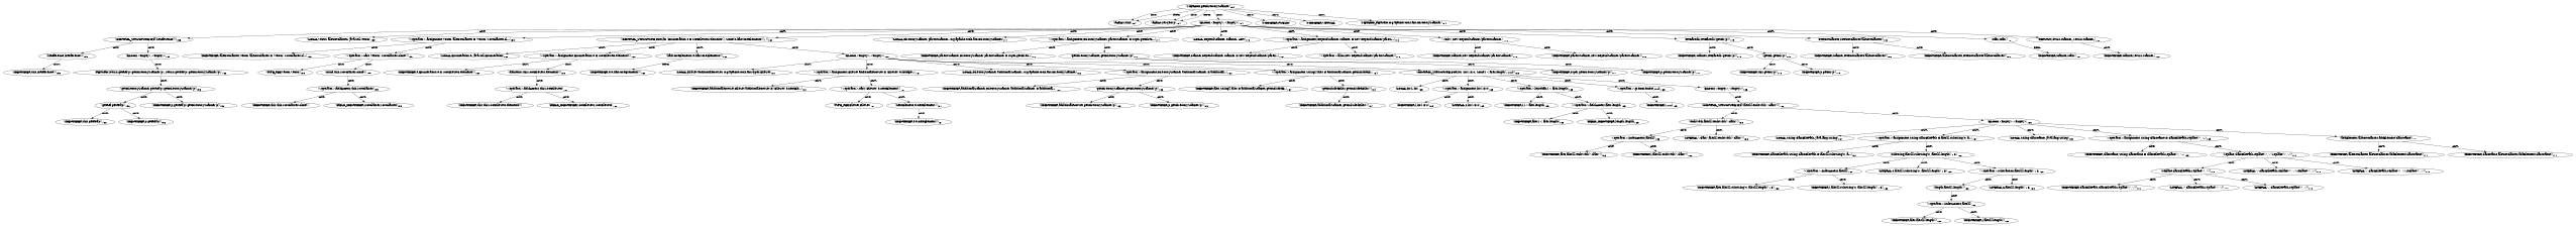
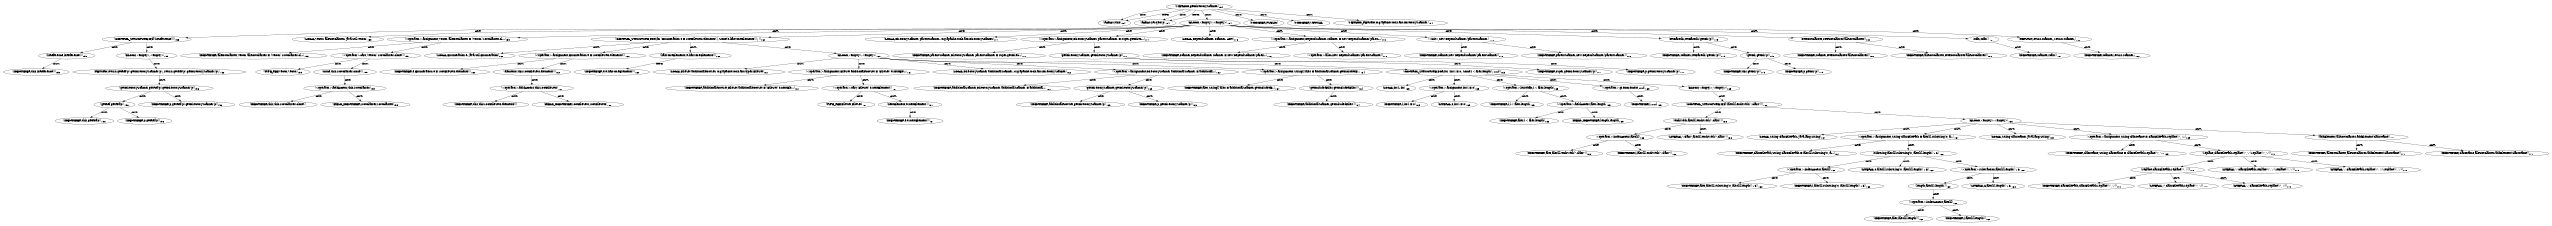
  digraph {
    n1 [label=<(METHOD,getDirectoryScanner)<SUB>154</SUB>>]
    n2 [label=<(PARAM,this)<SUB>154</SUB>>]
    n3 [label=<(PARAM,Project p)<SUB>154</SUB>>]
    n4 [label=<(BLOCK,&lt;empty&gt;,&lt;empty&gt;)<SUB>154</SUB>>]
    n5 [label=<(MODIFIER,PUBLIC)>]
    n6 [label=<(MODIFIER,VIRTUAL)>]
    n7 [label=<(METHOD_RETURN,org.apache.tools.ant.DirectoryScanner)<SUB>154</SUB>>]
    n8 [label=<(CONTROL_STRUCTURE,IF,if (isReference()))<SUB>155</SUB>>]
    n9 [label=<(LOCAL,Vector allRootClasses: java.util.Vector)<SUB>159</SUB>>]
    n10 [label=<(&lt;operator&gt;.assignment,Vector allRootClasses = (Vector) rootClasses.cl...)<SUB>159</SUB>>]
    n11 [label=<(CONTROL_STRUCTURE,FOR,for (Enumeration e = rootFileSets.elements(); Some(e.hasMoreElements()); ))<SUB>160</SUB>>]
    n12 [label=<(LOCAL,DirectoryScanner parentScanner: org.apache.tools.ant.DirectoryScanner)<SUB>177</SUB>>]
    n13 [label=<(&lt;operator&gt;.assignment,DirectoryScanner parentScanner = super.getDirec...)<SUB>177</SUB>>]
    n14 [label=<(LOCAL,DependScanner scanner: ANY)<SUB>178</SUB>>]
    n15 [label=<(&lt;operator&gt;.assignment,DependScanner scanner = new DependScanner(paren...)<SUB>178</SUB>>]
    n16 [label=<(&lt;init&gt;,new DependScanner(parentScanner))<SUB>178</SUB>>]
    n17 [label=<(setBasedir,setBasedir(getDir(p)))<SUB>179</SUB>>]
    n18 [label=<(setRootClasses,setRootClasses(allRootClasses))<SUB>180</SUB>>]
    n19 [label=<(scan,scan())<SUB>181</SUB>>]
    n20 [label=<(RETURN,return scanner;,return scanner;)<SUB>182</SUB>>]
    n21 [label=<(isReference,isReference())<SUB>155</SUB>>]
    n22 [label=<(BLOCK,&lt;empty&gt;,&lt;empty&gt;)<SUB>155</SUB>>]
    n23 [label=<(IDENTIFIER,allRootClasses,Vector allRootClasses = (Vector) rootClasses.cl...)<SUB>159</SUB>>]
    n24 [label=<(&lt;operator&gt;.cast,(Vector) rootClasses.clone())<SUB>159</SUB>>]
    n25 [label=<(LOCAL,Enumeration e: java.util.Enumeration)<SUB>160</SUB>>]
    n26 [label=<(&lt;operator&gt;.assignment,Enumeration e = rootFileSets.elements())<SUB>160</SUB>>]
    n27 [label=<(hasMoreElements,e.hasMoreElements())<SUB>160</SUB>>]
    n28 [label=<(BLOCK,&lt;empty&gt;,&lt;empty&gt;)<SUB>160</SUB>>]
    n29 [label=<(IDENTIFIER,parentScanner,DirectoryScanner parentScanner = super.getDirec...)<SUB>177</SUB>>]
    n30 [label=<(getDirectoryScanner,getDirectoryScanner(p))<SUB>177</SUB>>]
    n31 [label=<(IDENTIFIER,scanner,DependScanner scanner = new DependScanner(paren...)<SUB>178</SUB>>]
    n32 [label=<(&lt;operator&gt;.alloc,new DependScanner(parentScanner))<SUB>178</SUB>>]
    n33 [label=<(IDENTIFIER,scanner,new DependScanner(parentScanner))<SUB>178</SUB>>]
    n34 [label=<(IDENTIFIER,parentScanner,new DependScanner(parentScanner))<SUB>178</SUB>>]
    n35 [label=<(IDENTIFIER,scanner,setBasedir(getDir(p)))<SUB>179</SUB>>]
    n36 [label=<(getDir,getDir(p))<SUB>179</SUB>>]
    n37 [label=<(IDENTIFIER,scanner,setRootClasses(allRootClasses))<SUB>180</SUB>>]
    n38 [label=<(IDENTIFIER,allRootClasses,setRootClasses(allRootClasses))<SUB>180</SUB>>]
    n39 [label=<(IDENTIFIER,scanner,scan())<SUB>181</SUB>>]
    n40 [label=<(IDENTIFIER,scanner,return scanner;)<SUB>182</SUB>>]
    n41 [label=<(IDENTIFIER,this,isReference())<SUB>155</SUB>>]
    n42 [label=<(RETURN,return getRef(p).getDirectoryScanner(p);,return getRef(p).getDirectoryScanner(p);)<SUB>156</SUB>>]
    n43 [label=<(getDirectoryScanner,getRef(p).getDirectoryScanner(p))<SUB>156</SUB>>]
    n44 [label=<(getRef,getRef(p))<SUB>156</SUB>>]
    n45 [label=<(IDENTIFIER,p,getRef(p).getDirectoryScanner(p))<SUB>156</SUB>>]
    n46 [label=<(IDENTIFIER,this,getRef(p))<SUB>156</SUB>>]
    n47 [label=<(IDENTIFIER,p,getRef(p))<SUB>156</SUB>>]
    n48 [label=<(TYPE_REF,Vector,Vector)<SUB>159</SUB>>]
    n49 [label=<(clone,this.rootClasses.clone())<SUB>159</SUB>>]
    n50 [label=<(&lt;operator&gt;.fieldAccess,this.rootClasses)<SUB>159</SUB>>]
    n51 [label=<(IDENTIFIER,this,this.rootClasses.clone())>]
    n52 [label=<(FIELD_IDENTIFIER,rootClasses,rootClasses)<SUB>159</SUB>>]
    n53 [label=<(IDENTIFIER,e,Enumeration e = rootFileSets.elements())<SUB>160</SUB>>]
    n54 [label=<(elements,this.rootFileSets.elements())<SUB>160</SUB>>]
    n55 [label=<(IDENTIFIER,e,e.hasMoreElements())<SUB>160</SUB>>]
    n56 [label=<(LOCAL,FileSet additionalRootSet: org.apache.tools.ant.types.FileSet)<SUB>161</SUB>>]
    n57 [label=<(&lt;operator&gt;.assignment,FileSet additionalRootSet = (FileSet) e.nextEle...)<SUB>161</SUB>>]
    n58 [label=<(LOCAL,DirectoryScanner additionalScanner: org.apache.tools.ant.DirectoryScanner)<SUB>162</SUB>>]
    n59 [label=<(&lt;operator&gt;.assignment,DirectoryScanner additionalScanner = additional...)<SUB>162</SUB>>]
    n60 [label=<(&lt;operator&gt;.assignment,String[] files = additionalScanner.getIncludedF...)<SUB>164</SUB>>]
    n61 [label=<(CONTROL_STRUCTURE,FOR,for (int i = 0; Some(i &lt; files.length); ++i))<SUB>165</SUB>>]
    n62 [label=<(&lt;operator&gt;.fieldAccess,this.rootFileSets)<SUB>160</SUB>>]
    n63 [label=<(IDENTIFIER,this,this.rootFileSets.elements())>]
    n64 [label=<(FIELD_IDENTIFIER,rootFileSets,rootFileSets)<SUB>160</SUB>>]
    n65 [label=<(IDENTIFIER,additionalRootSet,FileSet additionalRootSet = (FileSet) e.nextEle...)<SUB>161</SUB>>]
    n66 [label=<(&lt;operator&gt;.cast,(FileSet) e.nextElement())<SUB>161</SUB>>]
    n67 [label=<(IDENTIFIER,additionalScanner,DirectoryScanner additionalScanner = additional...)<SUB>162</SUB>>]
    n68 [label=<(getDirectoryScanner,getDirectoryScanner(p))<SUB>163</SUB>>]
    n69 [label=<(IDENTIFIER,files,String[] files = additionalScanner.getIncludedF...)<SUB>164</SUB>>]
    n70 [label=<(getIncludedFiles,getIncludedFiles())<SUB>164</SUB>>]
    n71 [label=<(LOCAL,int i: int)<SUB>165</SUB>>]
    n72 [label=<(&lt;operator&gt;.assignment,int i = 0)<SUB>165</SUB>>]
    n73 [label=<(&lt;operator&gt;.lessThan,i &lt; files.length)<SUB>165</SUB>>]
    n74 [label=<(&lt;operator&gt;.preIncrement,++i)<SUB>165</SUB>>]
    n75 [label=<(BLOCK,&lt;empty&gt;,&lt;empty&gt;)<SUB>165</SUB>>]
    n76 [label=<(TYPE_REF,FileSet,FileSet)<SUB>161</SUB>>]
    n77 [label=<(nextElement,e.nextElement())<SUB>161</SUB>>]
    n78 [label=<(IDENTIFIER,e,e.nextElement())<SUB>161</SUB>>]
    n79 [label=<(IDENTIFIER,additionalRootSet,getDirectoryScanner(p))<SUB>163</SUB>>]
    n80 [label=<(IDENTIFIER,p,getDirectoryScanner(p))<SUB>163</SUB>>]
    n81 [label=<(IDENTIFIER,additionalScanner,getIncludedFiles())<SUB>164</SUB>>]
    n82 [label=<(IDENTIFIER,i,int i = 0)<SUB>165</SUB>>]
    n83 [label=<(LITERAL,0,int i = 0)<SUB>165</SUB>>]
    n84 [label=<(IDENTIFIER,i,i &lt; files.length)<SUB>165</SUB>>]
    n85 [label=<(&lt;operator&gt;.fieldAccess,files.length)<SUB>165</SUB>>]
    n86 [label=<(IDENTIFIER,i,++i)<SUB>165</SUB>>]
    n87 [label=<(CONTROL_STRUCTURE,IF,if (files[i].endsWith(&quot;.class&quot;)))<SUB>166</SUB>>]
    n88 [label=<(IDENTIFIER,files,i &lt; files.length)<SUB>165</SUB>>]
    n89 [label=<(FIELD_IDENTIFIER,length,length)<SUB>165</SUB>>]
    n90 [label=<(endsWith,files[i].endsWith(&quot;.class&quot;))<SUB>166</SUB>>]
    n91 [label=<(BLOCK,&lt;empty&gt;,&lt;empty&gt;)<SUB>166</SUB>>]
    n92 [label=<(&lt;operator&gt;.indexAccess,files[i])<SUB>166</SUB>>]
    n93 [label=<(LITERAL,&quot;.class&quot;,files[i].endsWith(&quot;.class&quot;))<SUB>166</SUB>>]
    n94 [label=<(LOCAL,String classFilePath: java.lang.String)<SUB>167</SUB>>]
    n95 [label=<(&lt;operator&gt;.assignment,String classFilePath = files[i].substring(0, fi...)<SUB>167</SUB>>]
    n96 [label=<(LOCAL,String className: java.lang.String)<SUB>169</SUB>>]
    n97 [label=<(&lt;operator&gt;.assignment,String className = classFilePath.replace('/', '...)<SUB>169</SUB>>]
    n98 [label=<(addElement,allRootClasses.addElement(className))<SUB>171</SUB>>]
    n99 [label=<(IDENTIFIER,files,files[i].endsWith(&quot;.class&quot;))<SUB>166</SUB>>]
    n100 [label=<(IDENTIFIER,i,files[i].endsWith(&quot;.class&quot;))<SUB>166</SUB>>]
    n101 [label=<(IDENTIFIER,classFilePath,String classFilePath = files[i].substring(0, fi...)<SUB>167</SUB>>]
    n102 [label=<(substring,files[i].substring(0, files[i].length() - 6))<SUB>168</SUB>>]
    n103 [label=<(IDENTIFIER,className,String className = classFilePath.replace('/', '...)<SUB>169</SUB>>]
    n104 [label=<(replace,classFilePath.replace('/', '.').replace('\\', '.'))<SUB>170</SUB>>]
    n105 [label=<(IDENTIFIER,allRootClasses,allRootClasses.addElement(className))<SUB>171</SUB>>]
    n106 [label=<(IDENTIFIER,className,allRootClasses.addElement(className))<SUB>171</SUB>>]
    n107 [label=<(&lt;operator&gt;.indexAccess,files[i])<SUB>168</SUB>>]
    n108 [label=<(LITERAL,0,files[i].substring(0, files[i].length() - 6))<SUB>168</SUB>>]
    n109 [label=<(&lt;operator&gt;.subtraction,files[i].length() - 6)<SUB>168</SUB>>]
    n110 [label=<(IDENTIFIER,files,files[i].substring(0, files[i].length() - 6))<SUB>168</SUB>>]
    n111 [label=<(IDENTIFIER,i,files[i].substring(0, files[i].length() - 6))<SUB>168</SUB>>]
    n112 [label=<(length,files[i].length())<SUB>168</SUB>>]
    n113 [label=<(LITERAL,6,files[i].length() - 6)<SUB>168</SUB>>]
    n114 [label=<(&lt;operator&gt;.indexAccess,files[i])<SUB>168</SUB>>]
    n115 [label=<(IDENTIFIER,files,files[i].length())<SUB>168</SUB>>]
    n116 [label=<(IDENTIFIER,i,files[i].length())<SUB>168</SUB>>]
    n117 [label=<(replace,classFilePath.replace('/', '.'))<SUB>170</SUB>>]
    n118 [label=<(LITERAL,'\\',classFilePath.replace('/', '.').replace('\\', '.'))<SUB>170</SUB>>]
    n119 [label=<(LITERAL,'.',classFilePath.replace('/', '.').replace('\\', '.'))<SUB>170</SUB>>]
    n120 [label=<(IDENTIFIER,classFilePath,classFilePath.replace('/', '.'))<SUB>170</SUB>>]
    n121 [label=<(LITERAL,'/',classFilePath.replace('/', '.'))<SUB>170</SUB>>]
    n122 [label=<(LITERAL,'.',classFilePath.replace('/', '.'))<SUB>170</SUB>>]
    n123 [label=<(IDENTIFIER,super,getDirectoryScanner(p))<SUB>177</SUB>>]
    n124 [label=<(IDENTIFIER,p,getDirectoryScanner(p))<SUB>177</SUB>>]
    n125 [label=<(IDENTIFIER,this,getDir(p))<SUB>179</SUB>>]
    n126 [label=<(IDENTIFIER,p,getDir(p))<SUB>179</SUB>>]
    n1 -> n2 [label="AST: "]
    n1 -> n2 [label="DDG: "]
    n1 -> n3 [label="AST: "]
    n1 -> n3 [label="DDG: "]
    n1 -> n4 [label="AST: "]
    n1 -> n5 [label="AST: "]
    n1 -> n6 [label="AST: "]
    n1 -> n7 [label="AST: "]
    n4 -> n8 [label="AST: "]
    n4 -> n9 [label="AST: "]
    n4 -> n10 [label="AST: "]
    n4 -> n11 [label="AST: "]
    n4 -> n12 [label="AST: "]
    n4 -> n13 [label="AST: "]
    n4 -> n14 [label="AST: "]
    n4 -> n15 [label="AST: "]
    n4 -> n16 [label="AST: "]
    n4 -> n17 [label="AST: "]
    n4 -> n18 [label="AST: "]
    n4 -> n19 [label="AST: "]
    n4 -> n20 [label="AST: "]
    n8 -> n21 [label="AST: "]
    n8 -> n22 [label="AST: "]
    n10 -> n23 [label="AST: "]
    n10 -> n24 [label="AST: "]
    n11 -> n25 [label="AST: "]
    n11 -> n26 [label="AST: "]
    n11 -> n27 [label="AST: "]
    n11 -> n28 [label="AST: "]
    n13 -> n29 [label="AST: "]
    n13 -> n30 [label="AST: "]
    n15 -> n31 [label="AST: "]
    n15 -> n32 [label="AST: "]
    n16 -> n33 [label="AST: "]
    n16 -> n34 [label="AST: "]
    n17 -> n35 [label="AST: "]
    n17 -> n36 [label="AST: "]
    n18 -> n37 [label="AST: "]
    n18 -> n38 [label="AST: "]
-   n19 -> n39 [label="DDG: "]
+   n19 -> n39 [label="AST: "]
    n20 -> n40 [label="AST: "]
    n21 -> n41 [label="AST: "]
    n22 -> n42 [label="AST: "]
    n24 -> n48 [label="AST: "]
    n24 -> n49 [label="AST: "]
    n26 -> n53 [label="AST: "]
    n26 -> n54 [label="AST: "]
    n27 -> n55 [label="DDG: "]
    n28 -> n56 [label="AST: "]
    n28 -> n57 [label="AST: "]
    n28 -> n58 [label="AST: "]
    n28 -> n59 [label="AST: "]
    n28 -> n60 [label="AST: "]
    n28 -> n61 [label="AST: "]
    n30 -> n123 [label="AST: "]
    n30 -> n124 [label="AST: "]
    n36 -> n125 [label="AST: "]
    n36 -> n126 [label="AST: "]
    n42 -> n43 [label="AST: "]
    n43 -> n44 [label="AST: "]
    n43 -> n45 [label="AST: "]
    n44 -> n46 [label="AST: "]
    n44 -> n47 [label="AST: "]
    n49 -> n50 [label="AST: "]
    n50 -> n51 [label="AST: "]
    n50 -> n52 [label="AST: "]
    n54 -> n62 [label="AST: "]
    n57 -> n65 [label="AST: "]
    n57 -> n66 [label="AST: "]
    n59 -> n67 [label="AST: "]
    n59 -> n68 [label="AST: "]
    n60 -> n69 [label="AST: "]
    n60 -> n70 [label="AST: "]
    n61 -> n71 [label="AST: "]
    n61 -> n72 [label="AST: "]
    n61 -> n73 [label="AST: "]
    n61 -> n74 [label="AST: "]
    n61 -> n75 [label="AST: "]
    n62 -> n63 [label="AST: "]
    n62 -> n64 [label="AST: "]
    n66 -> n76 [label="AST: "]
    n66 -> n77 [label="AST: "]
    n68 -> n79 [label="AST: "]
    n68 -> n80 [label="AST: "]
    n70 -> n81 [label="AST: "]
    n72 -> n82 [label="AST: "]
    n72 -> n83 [label="AST: "]
    n73 -> n84 [label="AST: "]
    n73 -> n85 [label="AST: "]
    n74 -> n86 [label="AST: "]
    n75 -> n87 [label="AST: "]
    n77 -> n78 [label="AST: "]
    n85 -> n88 [label="AST: "]
    n85 -> n89 [label="AST: "]
    n87 -> n90 [label="AST: "]
    n87 -> n91 [label="AST: "]
    n90 -> n92 [label="AST: "]
    n90 -> n93 [label="AST: "]
    n91 -> n94 [label="AST: "]
    n91 -> n95 [label="AST: "]
    n91 -> n96 [label="AST: "]
    n91 -> n97 [label="AST: "]
    n91 -> n98 [label="AST: "]
    n92 -> n99 [label="AST: "]
    n92 -> n100 [label="AST: "]
    n95 -> n101 [label="AST: "]
    n95 -> n102 [label="AST: "]
    n97 -> n103 [label="AST: "]
    n97 -> n104 [label="AST: "]
    n98 -> n105 [label="AST: "]
    n98 -> n106 [label="AST: "]
    n102 -> n107 [label="AST: "]
    n102 -> n108 [label="AST: "]
    n102 -> n109 [label="AST: "]
    n104 -> n117 [label="AST: "]
    n104 -> n118 [label="AST: "]
    n104 -> n119 [label="AST: "]
    n107 -> n110 [label="AST: "]
    n107 -> n111 [label="AST: "]
    n109 -> n112 [label="AST: "]
    n109 -> n113 [label="AST: "]
    n112 -> n114 [label="AST: "]
    n114 -> n115 [label="AST: "]
    n114 -> n116 [label="AST: "]
    n117 -> n120 [label="AST: "]
    n117 -> n121 [label="AST: "]
    n117 -> n122 [label="AST: "]
  }
